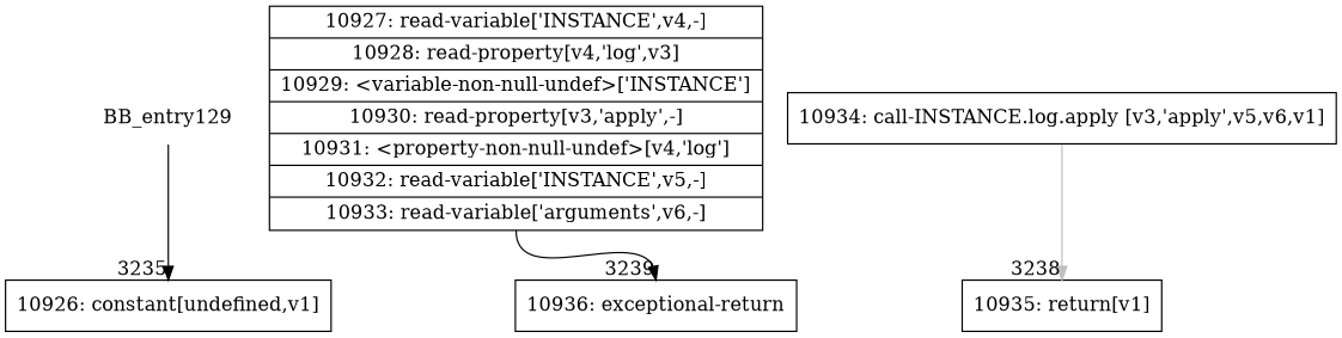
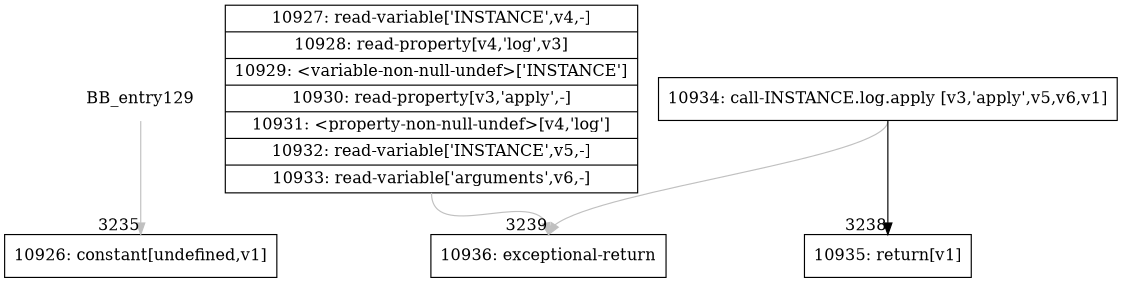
  digraph {
    rankdir=TD
    node [shape=record]
    edge [headport=n tailport=s]
    n1 [label=BB_entry129 shape=none]
    n2 [label="{10926: constant[undefined,v1]}"]
    n3 [label="{10927: read-variable['INSTANCE',v4,-]|10928: read-property[v4,'log',v3]|10929: \<variable-non-null-undef\>['INSTANCE']|10930: read-property[v3,'apply',-]|10931: \<property-non-null-undef\>[v4,'log']|10932: read-variable['INSTANCE',v5,-]|10933: read-variable['arguments',v6,-]}"]
    n4 [label="{10936: exceptional-return}"]
    n5 [label="{10934: call-INSTANCE.log.apply [v3,'apply',v5,v6,v1]}"]
    n6 [label="{10935: return[v1]}"]
-   n1 -> n2 [headlabel="    3235"]
-   n3 -> n4 [color=black headlabel="      3239"]
-   n5 -> n6 [headlabel="      3238" color=gray]
+   n1 -> n2 [headlabel="    3235" color=gray]
+   n3 -> n4 [color=gray headlabel="      3239"]
+   n5 -> n4 [color=gray]
+   n5 -> n6 [headlabel="      3238"]
  }
